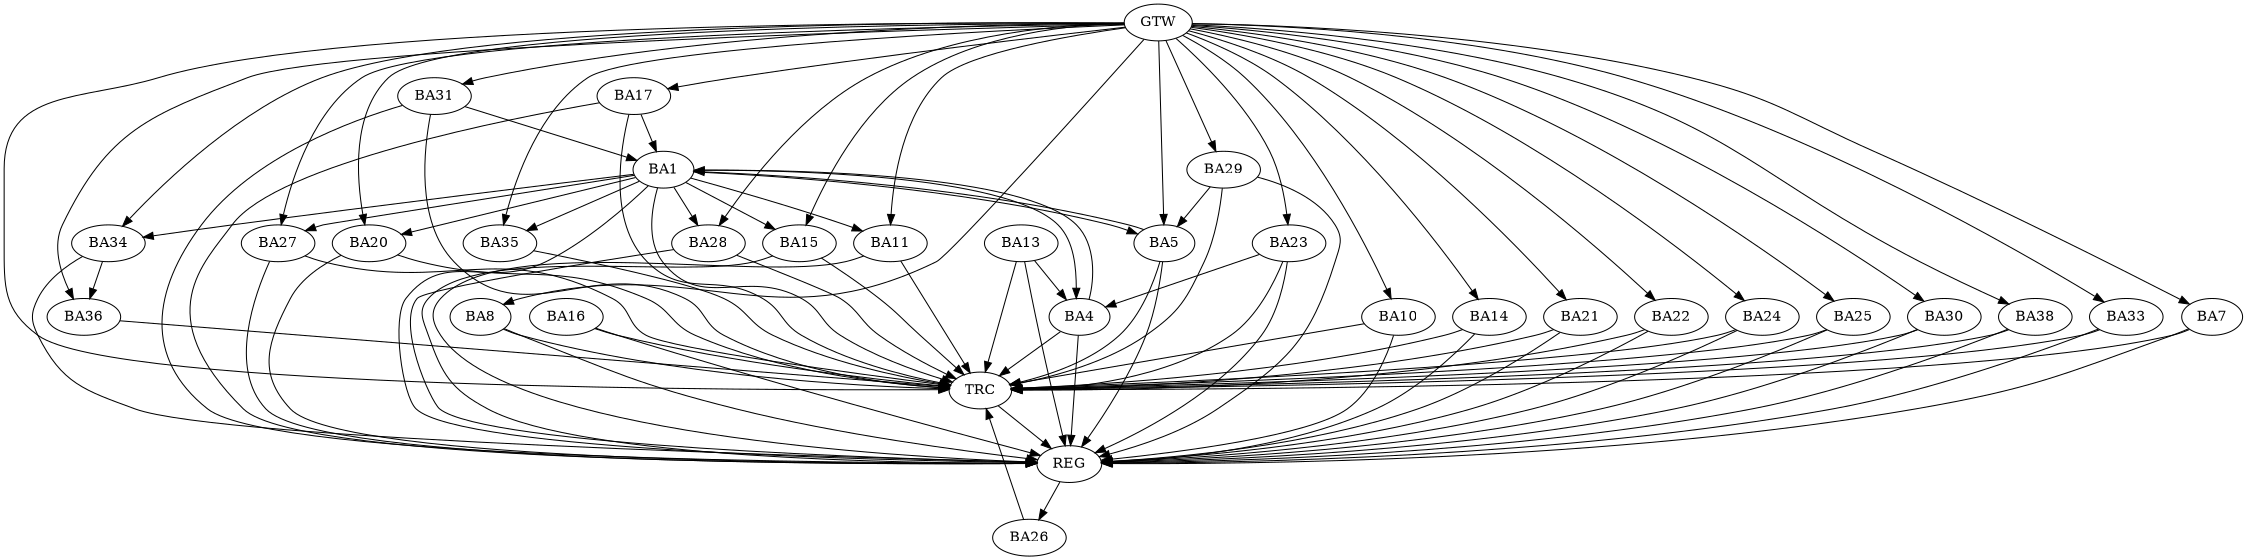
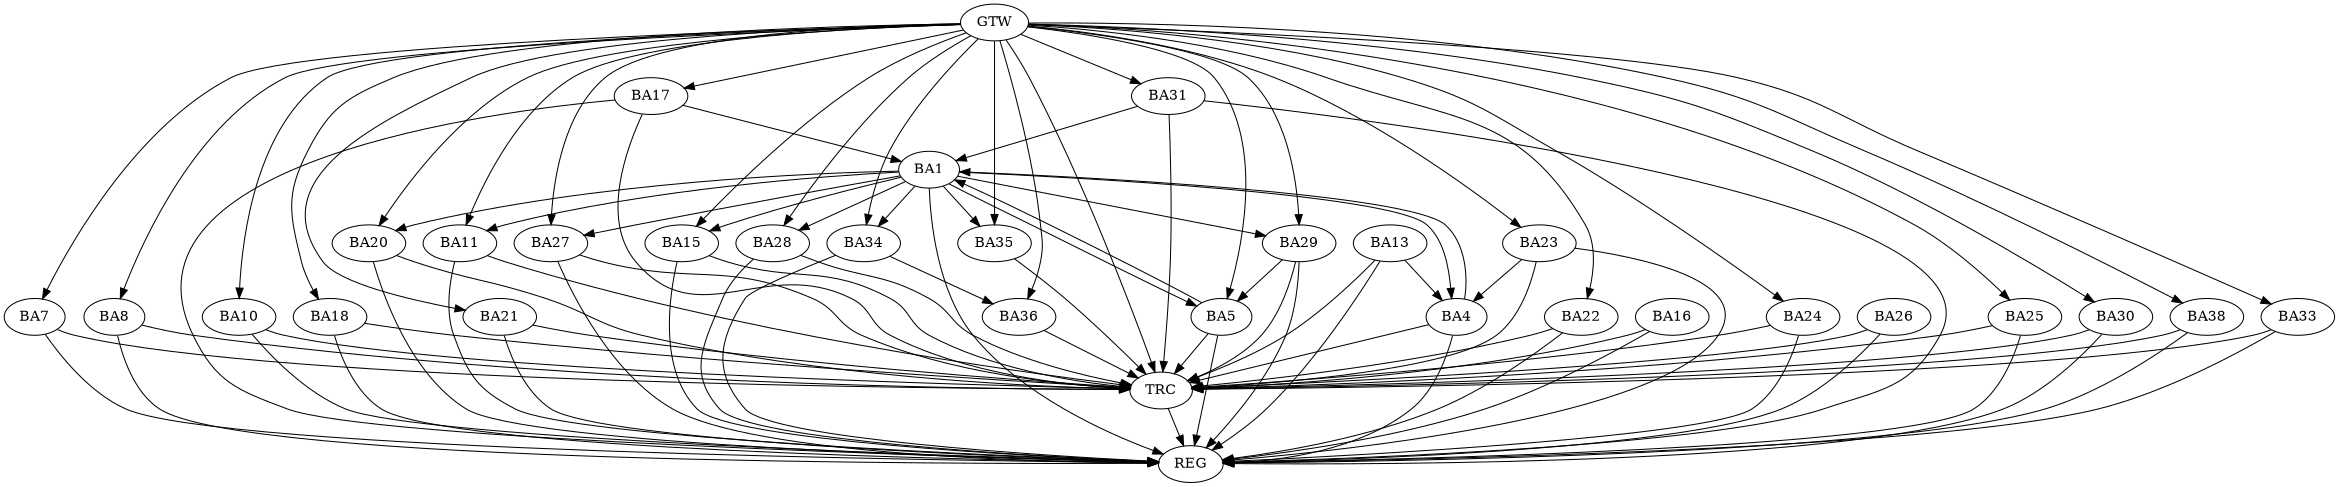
  strict digraph {
    n1 [label=BA1]
    n2 [label=BA4]
    n3 [label=BA5]
    n4 [label=BA11]
    n5 [label=BA15]
    n6 [label=BA20]
    n7 [label=BA27]
    n8 [label=BA28]
    n9 [label=BA34]
    n10 [label=BA35]
    n11 [label=REG]
    n12 [label=TRC]
    n13 [label=BA36]
    n14 [label=BA7]
    n15 [label=BA8]
    n16 [label=BA13]
    n17 [label=BA10]
    n18 [label=BA16]
    n19 [label=BA17]
-   n20 [label=BA14]
+   n20 [label=BA18]
    n21 [label=BA21]
    n22 [label=BA22]
    n23 [label=BA23]
    n24 [label=BA24]
    n25 [label=BA25]
    n26 [label=BA26]
    n27 [label=BA29]
    n28 [label=BA30]
    n29 [label=BA31]
    n30 [label=BA38]
    n31 [label=BA33]
    n32 [label=GTW]
    n1 -> n2
    n1 -> n3
    n1 -> n4
    n1 -> n5
    n1 -> n6
    n1 -> n7
    n1 -> n8
    n1 -> n9
    n1 -> n10
    n1 -> n11
-   n1 -> n12
+   n1 -> n27
    n2 -> n1
    n2 -> n11
    n2 -> n12
    n3 -> n1
    n3 -> n11
    n3 -> n12
    n4 -> n11
    n4 -> n12
    n5 -> n11
    n5 -> n12
    n6 -> n11
    n6 -> n12
    n7 -> n11
    n7 -> n12
    n8 -> n11
    n8 -> n12
    n9 -> n11
    n9 -> n13
    n10 -> n12
    n12 -> n11
    n13 -> n12
    n14 -> n11
    n14 -> n12
    n15 -> n11
    n15 -> n12
    n16 -> n2
    n16 -> n11
    n16 -> n12
    n17 -> n11
    n17 -> n12
    n18 -> n11
    n18 -> n12
    n19 -> n1
    n19 -> n11
    n19 -> n12
    n20 -> n11
    n20 -> n12
    n21 -> n11
    n21 -> n12
    n22 -> n11
    n22 -> n12
    n23 -> n2
    n23 -> n11
    n23 -> n12
    n24 -> n11
    n24 -> n12
    n25 -> n11
    n25 -> n12
-   n11 -> n26
+   n26 -> n11
    n26 -> n12
    n27 -> n3
    n27 -> n11
    n27 -> n12
    n28 -> n11
    n28 -> n12
    n29 -> n1
    n29 -> n11
    n29 -> n12
    n30 -> n11
    n30 -> n12
    n31 -> n11
    n31 -> n12
    n32 -> n3
    n32 -> n4
    n32 -> n5
    n32 -> n6
    n32 -> n7
    n32 -> n8
    n32 -> n9
    n32 -> n10
    n32 -> n12
    n32 -> n13
    n32 -> n14
    n32 -> n15
    n32 -> n17
    n32 -> n19
    n32 -> n20
    n32 -> n21
    n32 -> n22
    n32 -> n23
    n32 -> n24
    n32 -> n25
    n32 -> n27
    n32 -> n28
    n32 -> n29
    n32 -> n30
    n32 -> n31
  }
